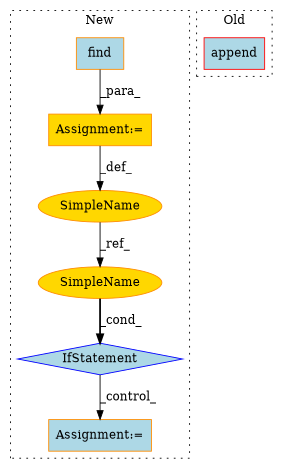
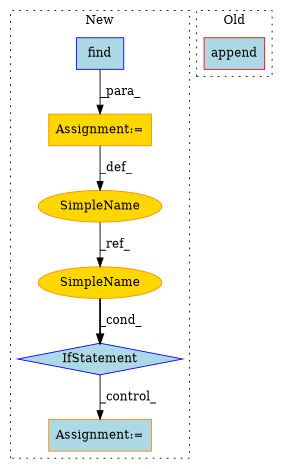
  digraph {
    node [a=32 l=1 shape=box style=filled fillcolor=lightblue color=darkorange]
    edge [style=solid]
-   n1 [l="5,1" label=find s="6083,6101"]
+   n1 [l="5,1" label=find s="6083,6101" color=blue]
    n2 [a=7 label="Assignment:=" s=6074 fillcolor=gold]
    n3 [a=25 l="4,2" label=IfStatement s="6114,6122" shape=diamond color=blue]
    n4 [a=42 l=4 label=SimpleName s=6070 shape=ellipse fillcolor=gold]
    n5 [a=7 label="Assignment:=" s=6190]
    n6 [a=42 l=4 label=SimpleName s=6118 shape=ellipse fillcolor=gold]
    n7 [l="20,2" label=append s="4177,4281" color=red]
    subgraph cluster_1 {
      label=New
      style=dotted
      n1
      n2
      n3
      n4
      n5
      n6
    }
    subgraph cluster_2 {
      label=Old
      style=dotted
      n7
    }
    n1 -> n2 [label=_para_]
    n2 -> n4 [label=_def_]
    n3 -> n5 [label=_control_]
    n4 -> n6 [label=_ref_]
    n6 -> n3 [label=_cond_ style=bold]
  }
